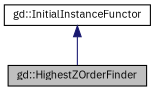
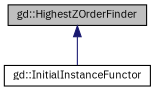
  digraph {
    fontname="IBM Plex Sans"
    node [color=black fontname="IBM Plex Sans" fontsize=10 shape=record style=filled]
    n1 [fillcolor=grey75 fontcolor=black height=0.2 label="gd::HighestZOrderFinder" width=0.4]
    n2 [fillcolor=white height=0.2 label="gd::InitialInstanceFunctor" width=0.4]
-   n2 -> n1 [color=midnightblue dir=back fontname="IBM Plex Sans" fontsize=10 labelfontname=Helvetica labelfontsize=10 style=solid]
+   n1 -> n2 [color=midnightblue dir=back fontname="IBM Plex Sans" fontsize=10 labelfontname=Helvetica labelfontsize=10 style=solid]
  }
